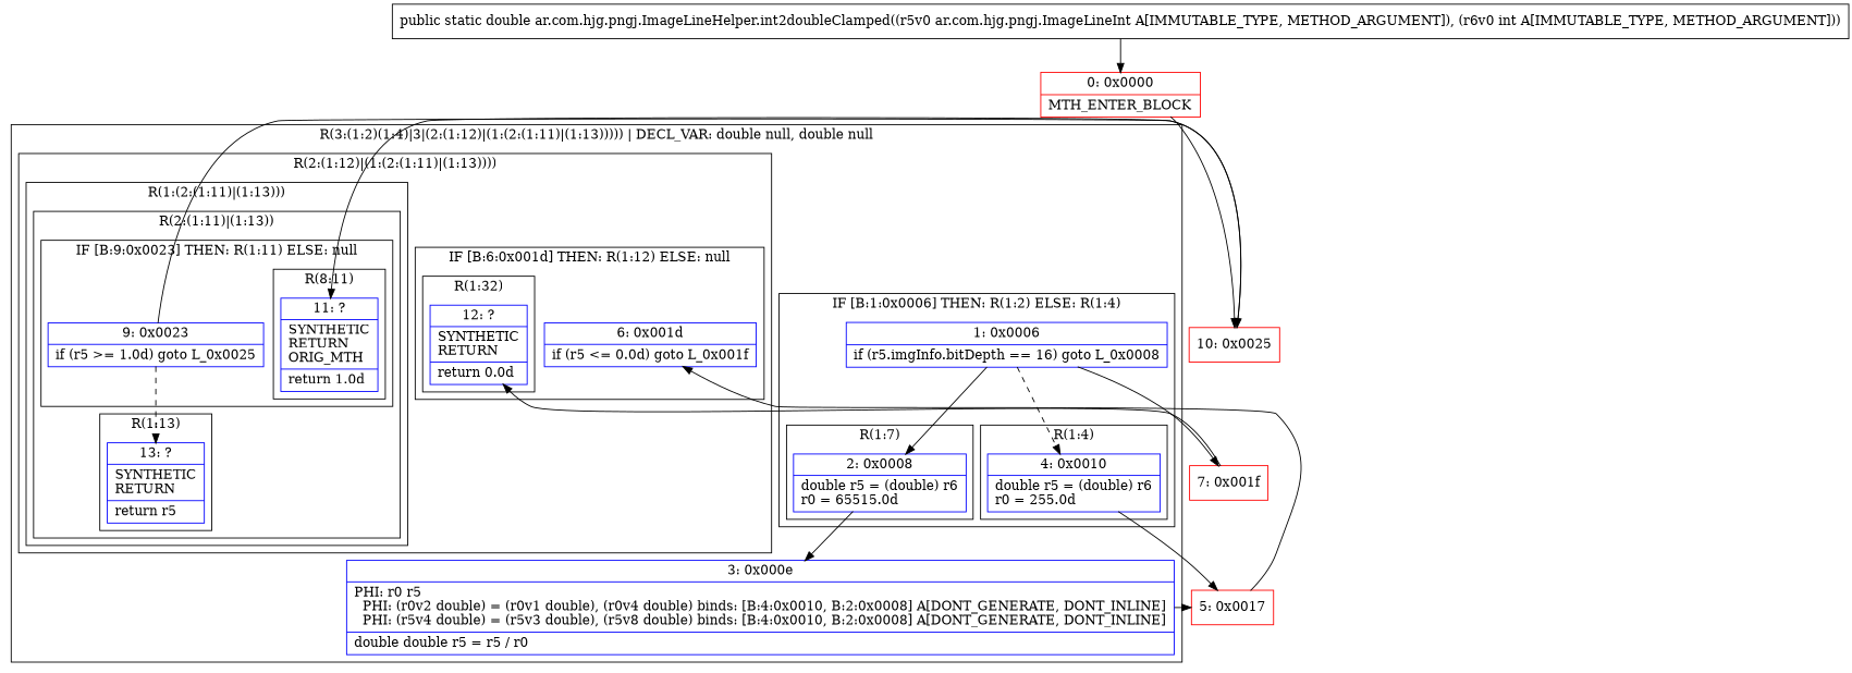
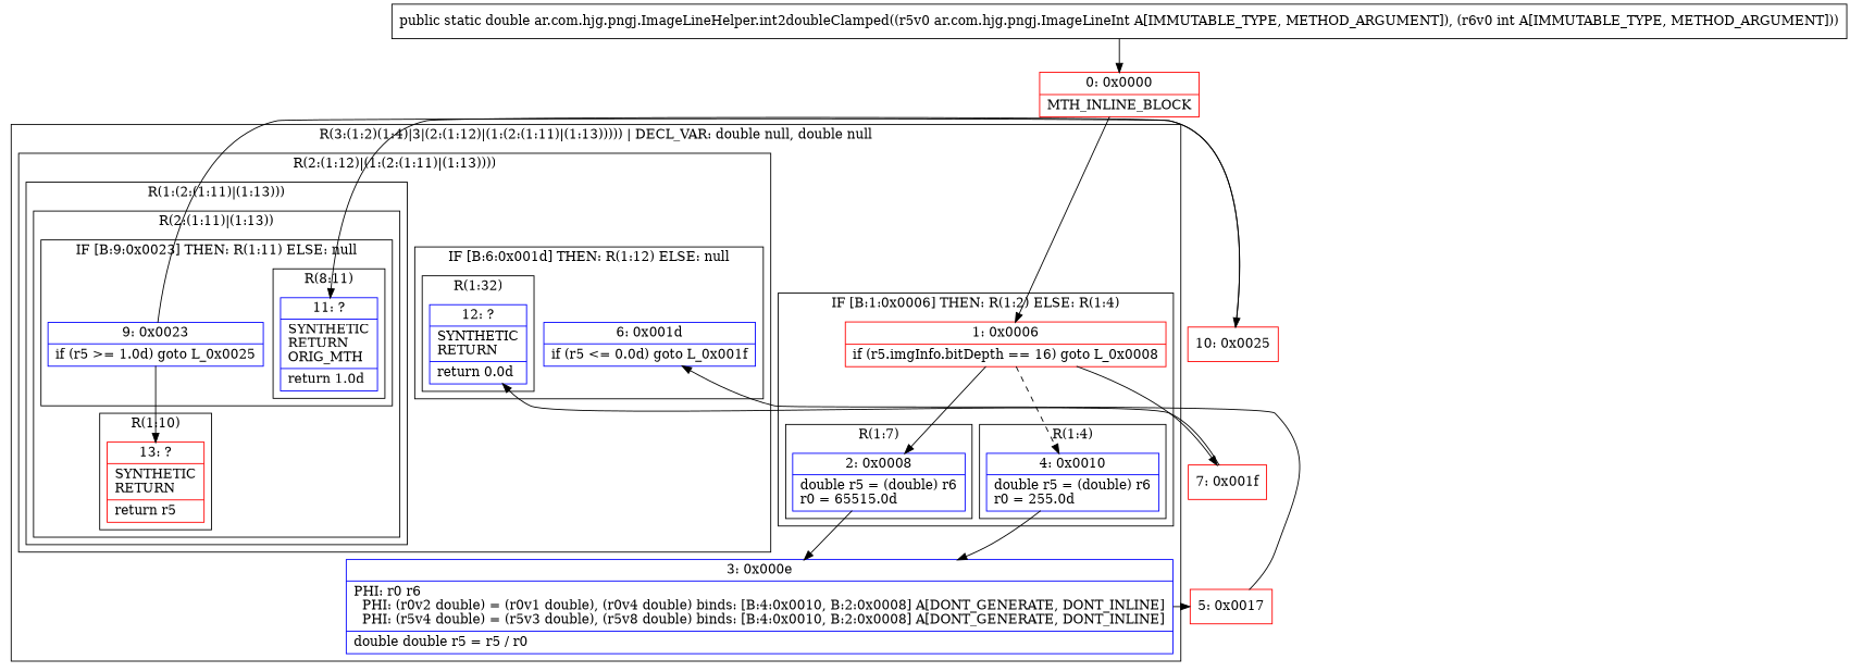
  digraph {
    node [color=blue shape=record]
    n1 [label="{2\:\ 0x0008|double r5 = (double) r6\lr0 = 65515.0d\l}"]
    n2 [label="{4\:\ 0x0010|double r5 = (double) r6\lr0 = 255.0d\l}"]
-   n3 [label="{1\:\ 0x0006|if (r5.imgInfo.bitDepth == 16) goto L_0x0008\l}"]
+   n3 [color=red label="{1\:\ 0x0006|if (r5.imgInfo.bitDepth == 16) goto L_0x0008\l}"]
    n4 [label="{12\:\ ?|SYNTHETIC\lRETURN\l|return 0.0d\l}"]
    n5 [label="{6\:\ 0x001d|if (r5 \<= 0.0d) goto L_0x001f\l}"]
    n6 [label="{11\:\ ?|SYNTHETIC\lRETURN\lORIG_MTH\l|return 1.0d\l}"]
    n7 [label="{9\:\ 0x0023|if (r5 \>= 1.0d) goto L_0x0025\l}"]
-   n8 [label="{13\:\ ?|SYNTHETIC\lRETURN\l|return r5\l}"]
-   n9 [label="{3\:\ 0x000e|PHI: r0 r5 \l  PHI: (r0v2 double) = (r0v1 double), (r0v4 double) binds: [B:4:0x0010, B:2:0x0008] A[DONT_GENERATE, DONT_INLINE]\l  PHI: (r5v4 double) = (r5v3 double), (r5v8 double) binds: [B:4:0x0010, B:2:0x0008] A[DONT_GENERATE, DONT_INLINE]\l|double double r5 = r5 \/ r0\l}"]
+   n8 [color=red label="{13\:\ ?|SYNTHETIC\lRETURN\l|return r5\l}"]
+   n9 [label="{3\:\ 0x000e|PHI: r0 r6 \l  PHI: (r0v2 double) = (r0v1 double), (r0v4 double) binds: [B:4:0x0010, B:2:0x0008] A[DONT_GENERATE, DONT_INLINE]\l  PHI: (r5v4 double) = (r5v3 double), (r5v8 double) binds: [B:4:0x0010, B:2:0x0008] A[DONT_GENERATE, DONT_INLINE]\l|double double r5 = r5 \/ r0\l}"]
    n10 [color=red label="{7\:\ 0x001f}"]
    n11 [color=red label="{10\:\ 0x0025}"]
    n12 [color=red label="{5\:\ 0x0017}"]
-   n13 [color=red label="{0\:\ 0x0000|MTH_ENTER_BLOCK\l}"]
+   n13 [color=red label="{0\:\ 0x0000|MTH_INLINE_BLOCK\l}"]
    n14 [label="{public static double ar.com.hjg.pngj.ImageLineHelper.int2doubleClamped((r5v0 ar.com.hjg.pngj.ImageLineInt A[IMMUTABLE_TYPE, METHOD_ARGUMENT]), (r6v0 int A[IMMUTABLE_TYPE, METHOD_ARGUMENT])) }" color=""]
    subgraph cluster_1 {
      label="R(3:(1:2)(1:4)|3|(2:(1:12)|(1:(2:(1:11)|(1:13))))) | DECL_VAR: double null, double null\l"
      n9
      subgraph cluster_2 {
        label="IF [B:1:0x0006] THEN: R(1:2) ELSE: R(1:4)"
        n3
        subgraph cluster_3 {
          label="R(1:7)"
          n1
        }
        subgraph cluster_4 {
          label="R(1:4)"
          n2
        }
      }
      subgraph cluster_5 {
        label="R(2:(1:12)|(1:(2:(1:11)|(1:13))))"
        subgraph cluster_6 {
          label="IF [B:6:0x001d] THEN: R(1:12) ELSE: null"
          n5
          subgraph cluster_7 {
            label="R(1:32)"
            n4
          }
        }
        subgraph cluster_8 {
          label="R(1:(2:(1:11)|(1:13)))"
          subgraph cluster_9 {
            label="R(2:(1:11)|(1:13))"
            subgraph cluster_10 {
              label="IF [B:9:0x0023] THEN: R(1:11) ELSE: null"
              n7
              subgraph cluster_11 {
                label="R(8:11)"
                n6
              }
            }
            subgraph cluster_12 {
-             label="R(1:13)"
+             label="R(1:10)"
              n8
            }
          }
        }
      }
    }
    n1 -> n9
-   n2 -> n12
+   n2 -> n9
    n3 -> n1
    n3 -> n2 [style=dashed]
    n3 -> n10
-   n7 -> n8 [style=dashed]
+   n7 -> n8 [style=solid]
    n7 -> n11
    n9 -> n12
    n10 -> n4
    n11 -> n6
    n12 -> n5
-   n13 -> n11
+   n13 -> n3
    n14 -> n13
  }
